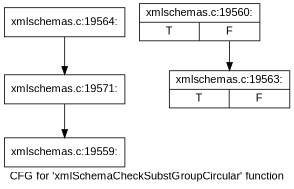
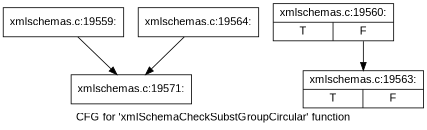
  digraph {
    fontname="Liberation Sans"
    label="CFG for 'xmlSchemaCheckSubstGroupCircular' function"
    node [fontname="Liberation Sans" shape=record]
    edge [fontname="Liberation Sans"]
    n1 [label="{xmlschemas.c:19559:}"]
    n2 [label="{xmlschemas.c:19571:}"]
    n3 [label="{xmlschemas.c:19560:|{<s0>T|<s1>F}}"]
    n4 [label="{xmlschemas.c:19563:|{<s0>T|<s1>F}}"]
    n5 [label="{xmlschemas.c:19564:}"]
-   n2 -> n1
+   n1 -> n2
    n3 -> n4 [tailport=s1]
    n5 -> n2
  }
